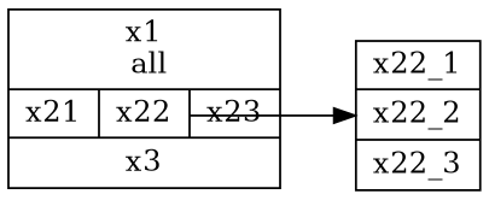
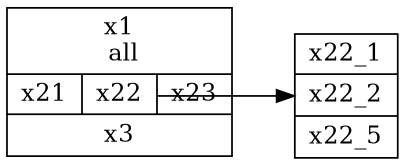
  digraph {
    rankdir=LR
    node [shape=record]
    n1 [label="  x1\n all | { x21 | <f0> x22| x23} | x3"]
-   n2 [label=" x22_1 | x22_2 | x22_3"]
+   n2 [label=" x22_1 | x22_2 | x22_5"]
    n1 -> n2 [tailport=f0]
  }
